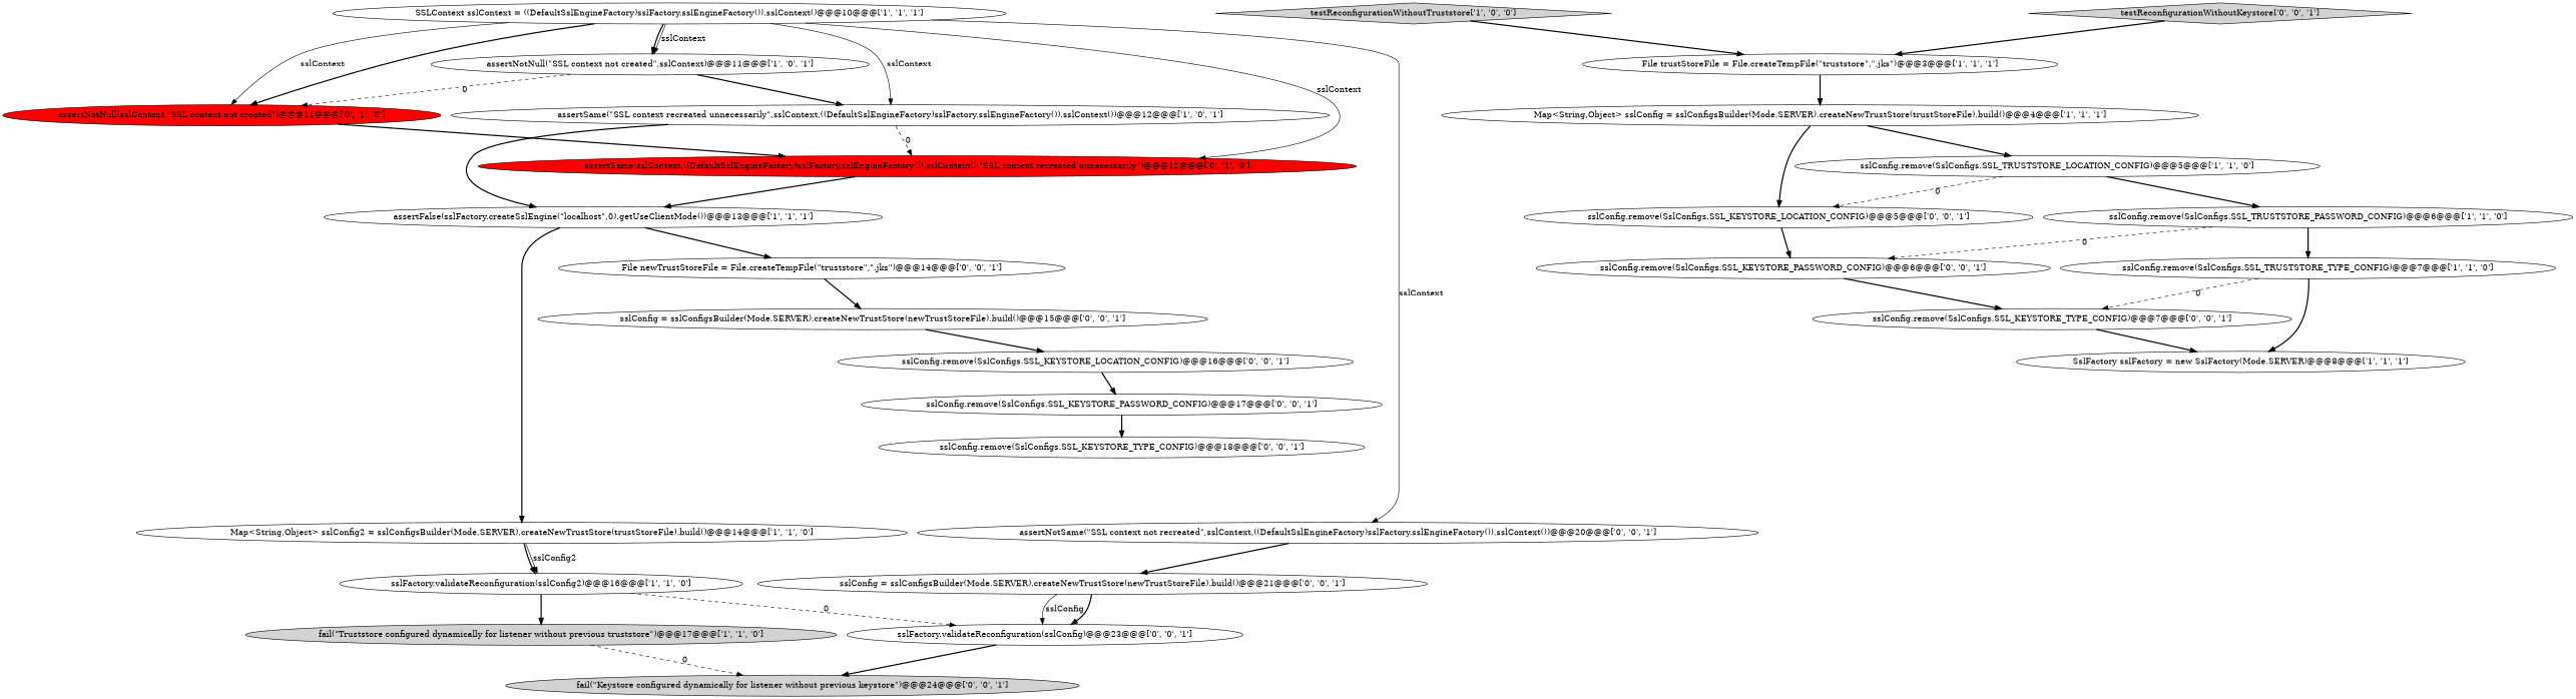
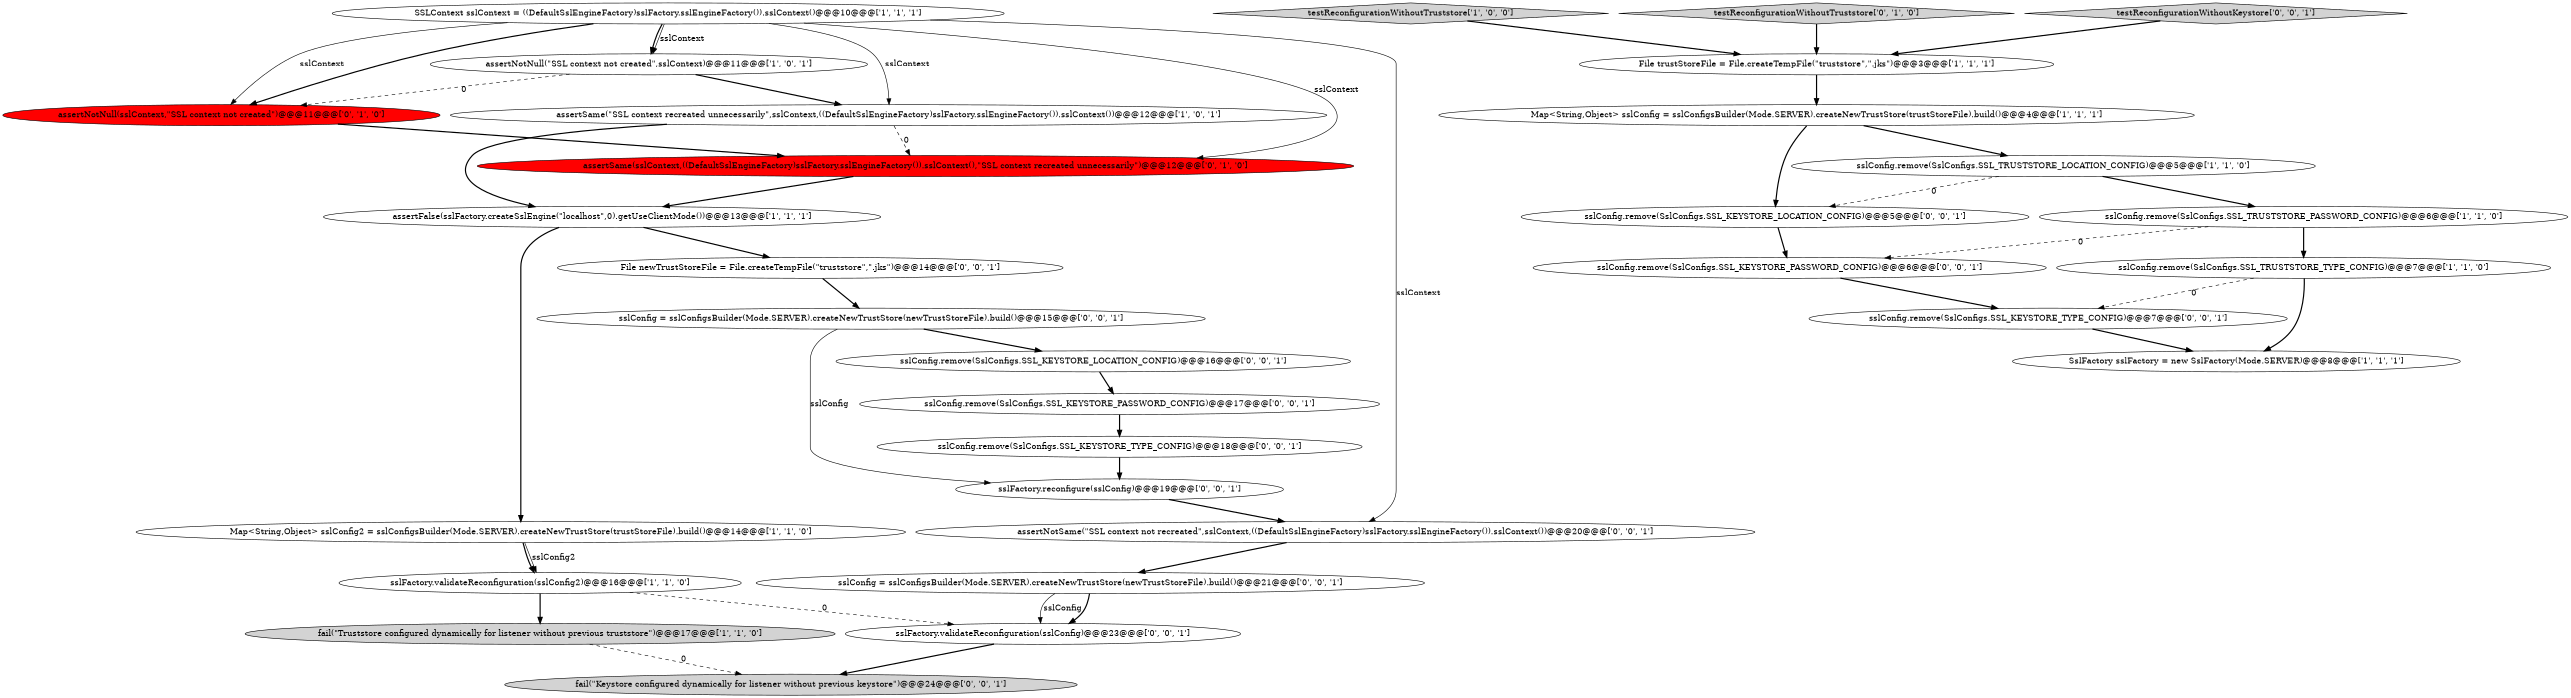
  digraph {
    node [fillcolor=white shape=ellipse style=filled]
    edge [style=bold]
    n1 [fillcolor=lightgray label="fail(\"Truststore configured dynamically for listener without previous truststore\")@@@17@@@['1', '1', '0']"]
    n2 [fillcolor=lightgray label="fail(\"Keystore configured dynamically for listener without previous keystore\")@@@24@@@['0', '0', '1']"]
    n3 [label="Map<String,Object> sslConfig = sslConfigsBuilder(Mode.SERVER).createNewTrustStore(trustStoreFile).build()@@@4@@@['1', '1', '1']"]
    n4 [label="sslConfig.remove(SslConfigs.SSL_KEYSTORE_LOCATION_CONFIG)@@@5@@@['0', '0', '1']"]
    n5 [label="sslConfig.remove(SslConfigs.SSL_TRUSTSTORE_LOCATION_CONFIG)@@@5@@@['1', '1', '0']"]
    n6 [label="sslConfig.remove(SslConfigs.SSL_KEYSTORE_PASSWORD_CONFIG)@@@6@@@['0', '0', '1']"]
    n7 [label="sslConfig.remove(SslConfigs.SSL_TRUSTSTORE_PASSWORD_CONFIG)@@@6@@@['1', '1', '0']"]
    n8 [label="SSLContext sslContext = ((DefaultSslEngineFactory)sslFactory.sslEngineFactory()).sslContext()@@@10@@@['1', '1', '1']"]
    n9 [fillcolor=red label="assertSame(sslContext,((DefaultSslEngineFactory)sslFactory.sslEngineFactory()).sslContext(),\"SSL context recreated unnecessarily\")@@@12@@@['0', '1', '0']"]
    n10 [label="assertNotNull(\"SSL context not created\",sslContext)@@@11@@@['1', '0', '1']"]
    n11 [label="assertSame(\"SSL context recreated unnecessarily\",sslContext,((DefaultSslEngineFactory)sslFactory.sslEngineFactory()).sslContext())@@@12@@@['1', '0', '1']"]
    n12 [label="assertNotSame(\"SSL context not recreated\",sslContext,((DefaultSslEngineFactory)sslFactory.sslEngineFactory()).sslContext())@@@20@@@['0', '0', '1']"]
    n13 [fillcolor=red label="assertNotNull(sslContext,\"SSL context not created\")@@@11@@@['0', '1', '0']"]
    n14 [label="assertFalse(sslFactory.createSslEngine(\"localhost\",0).getUseClientMode())@@@13@@@['1', '1', '1']"]
    n15 [label="sslConfig = sslConfigsBuilder(Mode.SERVER).createNewTrustStore(newTrustStoreFile).build()@@@21@@@['0', '0', '1']"]
    n16 [label="File trustStoreFile = File.createTempFile(\"truststore\",\".jks\")@@@3@@@['1', '1', '1']"]
    n17 [label="sslConfig.remove(SslConfigs.SSL_KEYSTORE_PASSWORD_CONFIG)@@@17@@@['0', '0', '1']"]
    n18 [label="sslConfig.remove(SslConfigs.SSL_KEYSTORE_TYPE_CONFIG)@@@18@@@['0', '0', '1']"]
+   n19 [label="sslFactory.reconfigure(sslConfig)@@@19@@@['0', '0', '1']"]
    n20 [label="sslConfig.remove(SslConfigs.SSL_KEYSTORE_LOCATION_CONFIG)@@@16@@@['0', '0', '1']"]
    n21 [label="sslConfig.remove(SslConfigs.SSL_TRUSTSTORE_TYPE_CONFIG)@@@7@@@['1', '1', '0']"]
    n22 [label="SslFactory sslFactory = new SslFactory(Mode.SERVER)@@@8@@@['1', '1', '1']"]
    n23 [label="sslConfig.remove(SslConfigs.SSL_KEYSTORE_TYPE_CONFIG)@@@7@@@['0', '0', '1']"]
    n24 [label="Map<String,Object> sslConfig2 = sslConfigsBuilder(Mode.SERVER).createNewTrustStore(trustStoreFile).build()@@@14@@@['1', '1', '0']"]
    n25 [label="File newTrustStoreFile = File.createTempFile(\"truststore\",\".jks\")@@@14@@@['0', '0', '1']"]
    n26 [label="sslFactory.validateReconfiguration(sslConfig2)@@@16@@@['1', '1', '0']"]
    n27 [label="sslFactory.validateReconfiguration(sslConfig)@@@23@@@['0', '0', '1']"]
    n28 [fillcolor=lightgray label="testReconfigurationWithoutTruststore['1', '0', '0']" shape=diamond]
    n29 [label="sslConfig = sslConfigsBuilder(Mode.SERVER).createNewTrustStore(newTrustStoreFile).build()@@@15@@@['0', '0', '1']"]
+   n30 [fillcolor=lightgray label="testReconfigurationWithoutTruststore['0', '1', '0']" shape=diamond]
    n31 [fillcolor=lightgray label="testReconfigurationWithoutKeystore['0', '0', '1']" shape=diamond]
    n1 -> n2 [label=0 style=dashed]
    n3 -> n4
    n3 -> n5
    n4 -> n6
    n5 -> n4 [label=0 style=dashed]
    n5 -> n7
    n6 -> n23
    n7 -> n6 [label=0 style=dashed]
    n7 -> n21
    n8 -> n9 [label=sslContext style=solid]
    n8 -> n10 [label=sslContext style=solid]
    n8 -> n10
    n8 -> n11 [label=sslContext style=solid]
    n8 -> n12 [label=sslContext style=solid]
    n8 -> n13
    n8 -> n13 [label=sslContext style=solid]
    n9 -> n14
    n10 -> n11
    n10 -> n13 [label=0 style=dashed]
    n11 -> n9 [label=0 style=dashed]
    n11 -> n14
    n12 -> n15
    n13 -> n9
    n14 -> n24
    n14 -> n25
    n15 -> n27 [label=sslConfig style=solid]
    n15 -> n27
    n16 -> n3
    n17 -> n18
+   n18 -> n19
+   n19 -> n12
    n20 -> n17
    n21 -> n22
    n21 -> n23 [label=0 style=dashed]
    n23 -> n22
    n24 -> n26
    n24 -> n26 [label=sslConfig2 style=solid]
    n25 -> n29
    n26 -> n1
    n26 -> n27 [label=0 style=dashed]
    n27 -> n2
    n28 -> n16
+   n29 -> n19 [label=sslConfig style=solid]
    n29 -> n20
+   n30 -> n16
    n31 -> n16
  }
